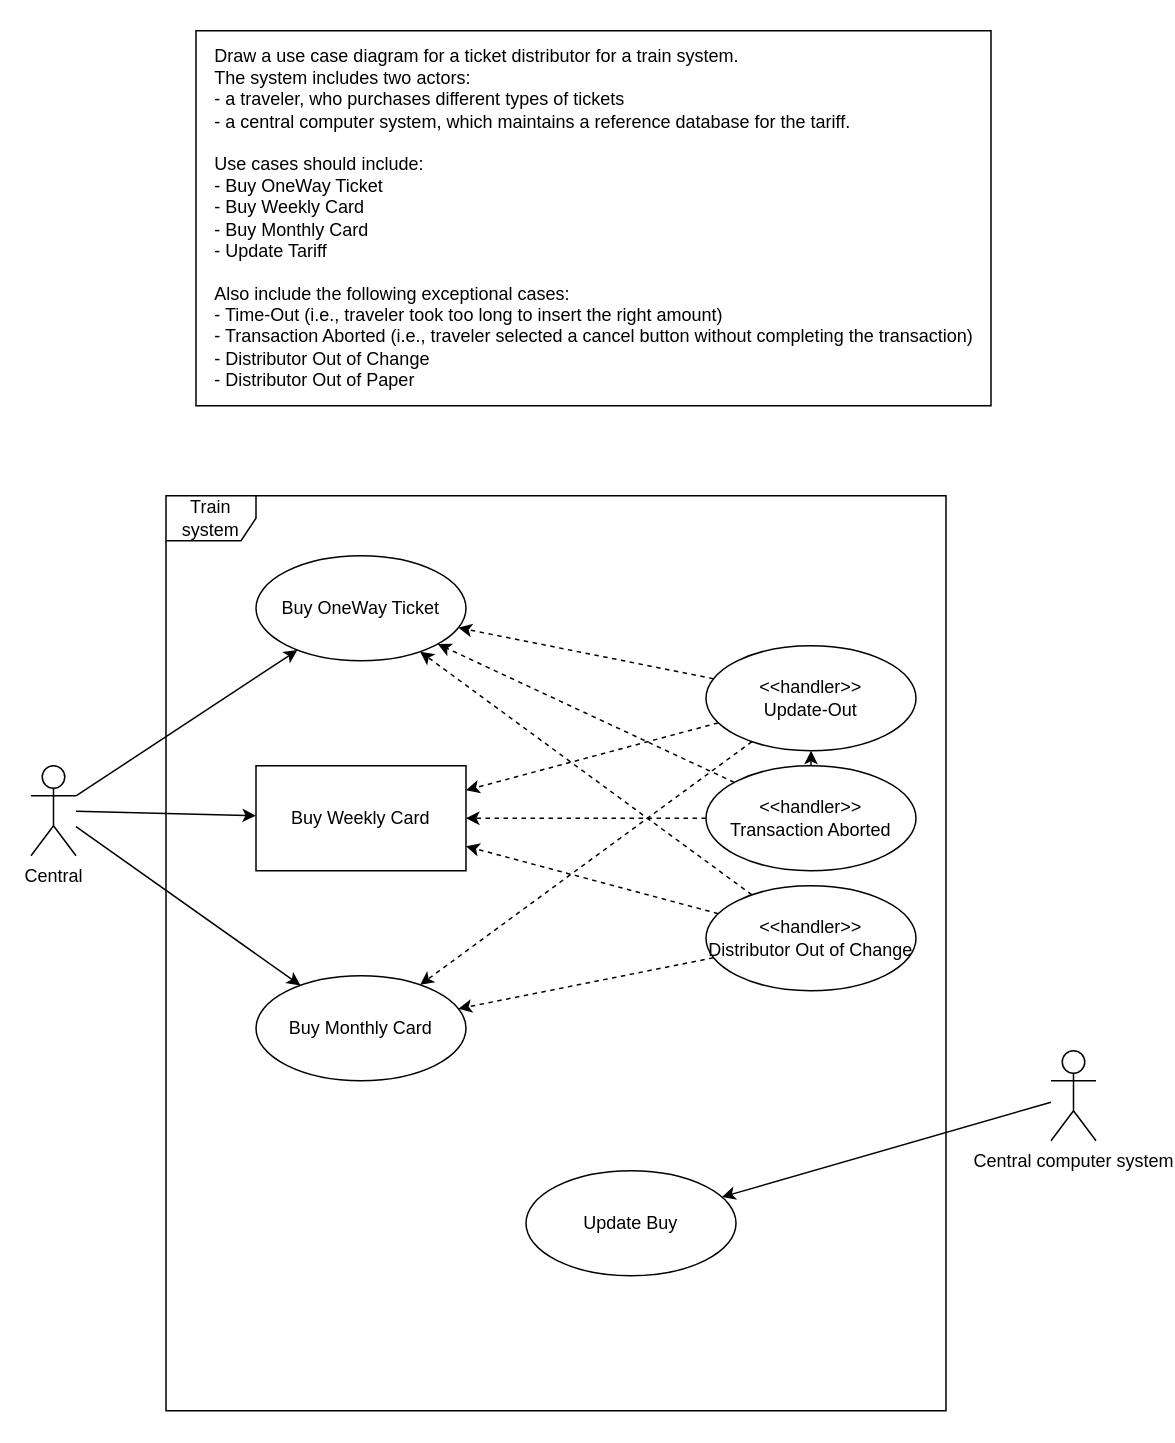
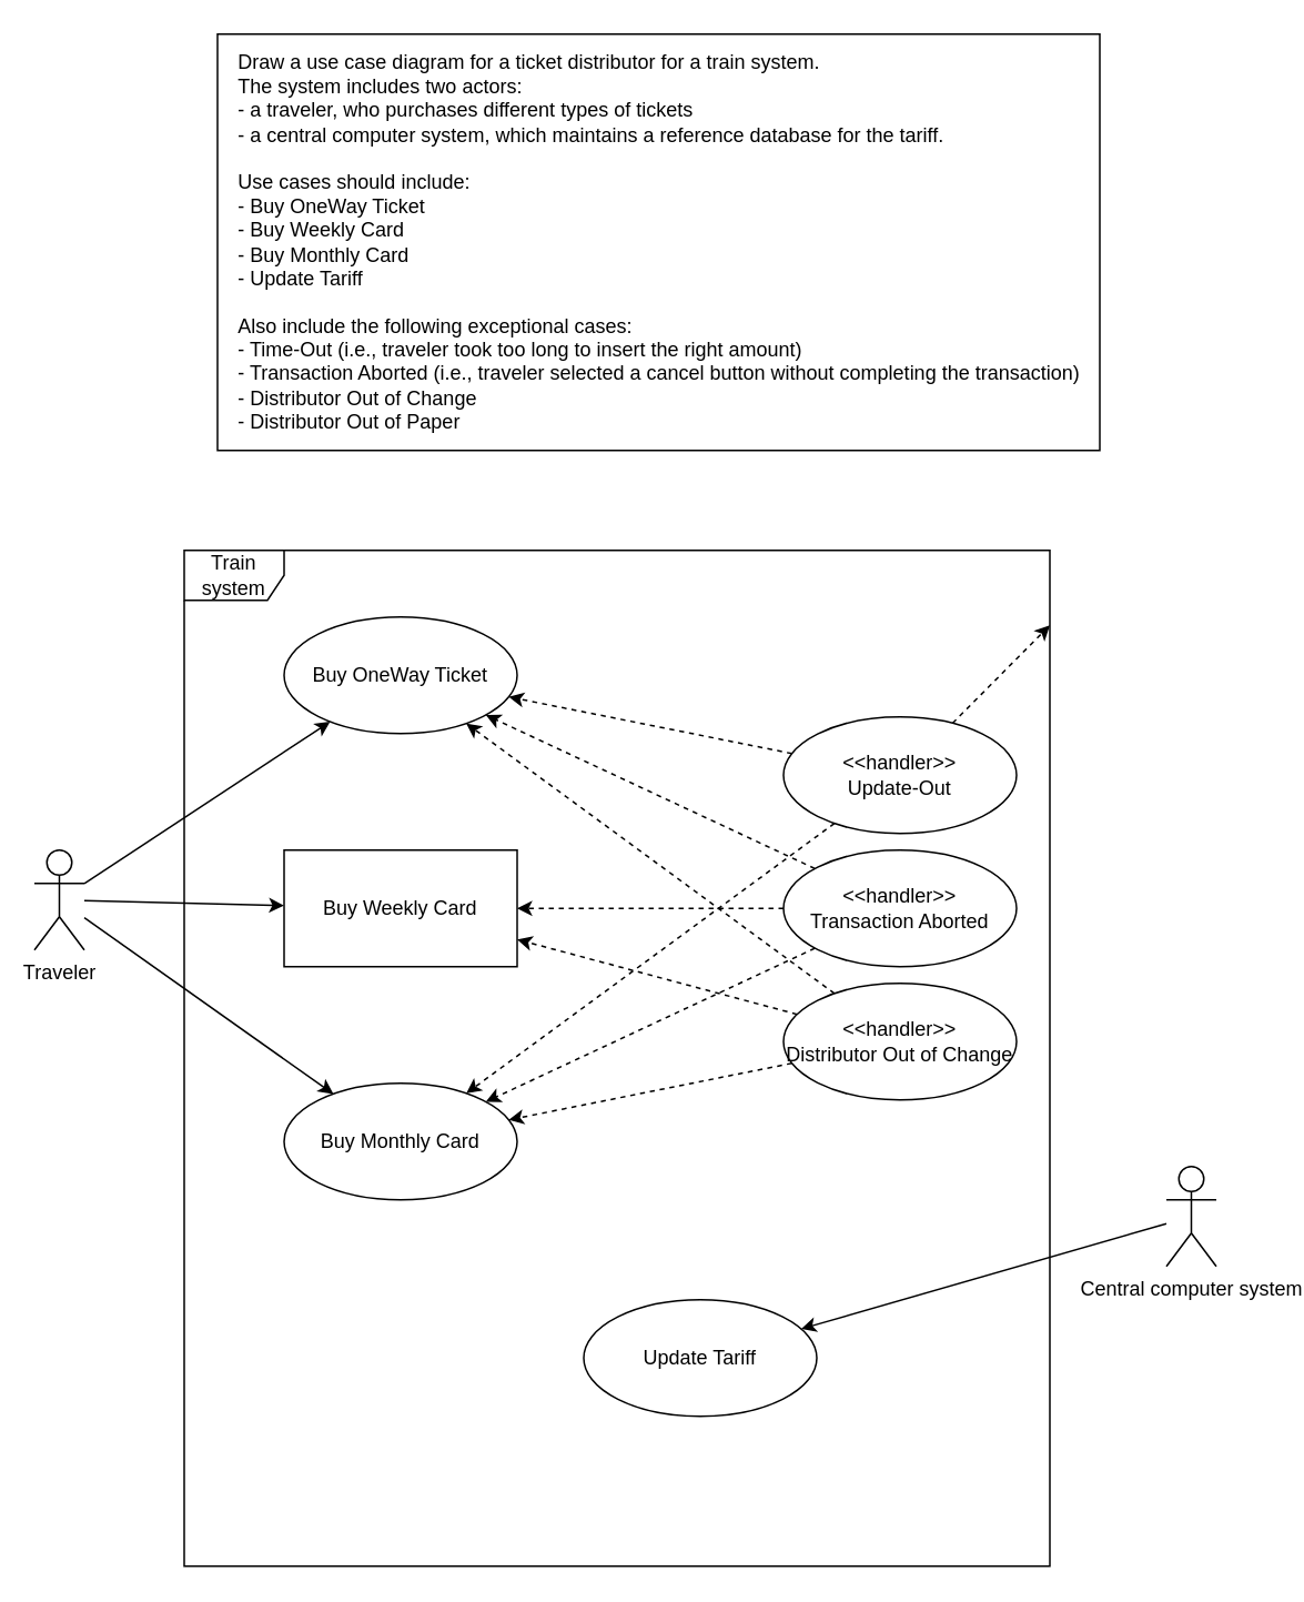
  <mxCell id="0" />
  <mxCell id="1" parent="0" />
  <mxCell id="2" style="edgeStyle=none;html=1;" parent="1" source="5" target="9" edge="1"><mxGeometry relative="1" as="geometry" /></mxCell>
  <mxCell id="3" style="edgeStyle=none;html=1;" parent="1" source="5" target="10" edge="1"><mxGeometry relative="1" as="geometry" /></mxCell>
  <mxCell id="4" style="edgeStyle=none;html=1;" parent="1" source="5" target="11" edge="1"><mxGeometry relative="1" as="geometry" /></mxCell>
- <mxCell id="5" value="Central" style="shape=umlActor;verticalLabelPosition=bottom;verticalAlign=top;html=1;container=0;" parent="1" vertex="1"><mxGeometry x="20" y="510" width="30" height="60" as="geometry" /></mxCell>
+ <mxCell id="5" value="Traveler" style="shape=umlActor;verticalLabelPosition=bottom;verticalAlign=top;html=1;container=0;" parent="1" vertex="1"><mxGeometry x="20" y="510" width="30" height="60" as="geometry" /></mxCell>
  <mxCell id="6" style="edgeStyle=none;html=1;" edge="1" parent="1" source="7" target="12"><mxGeometry relative="1" as="geometry" /></mxCell>
  <mxCell id="7" value="&lt;span&gt;&lt;/span&gt;&lt;span&gt;&lt;/span&gt;&lt;span&gt;Central computer system&lt;/span&gt;" style="shape=umlActor;verticalLabelPosition=bottom;verticalAlign=top;html=1;" parent="1" vertex="1"><mxGeometry x="700" y="700" width="30" height="60" as="geometry" /></mxCell>
  <mxCell id="8" value="Train system" style="shape=umlFrame;whiteSpace=wrap;html=1;" parent="1" vertex="1"><mxGeometry x="110" y="330" width="520" height="610" as="geometry" /></mxCell>
  <mxCell id="9" value="&lt;span&gt;&lt;/span&gt;&lt;span&gt;&lt;/span&gt;&lt;span&gt;Buy OneWay Ticket&lt;/span&gt;" style="ellipse;whiteSpace=wrap;html=1;" parent="1" vertex="1"><mxGeometry x="170" y="370" width="140" height="70" as="geometry" /></mxCell>
  <mxCell id="10" value="&lt;span&gt;&lt;/span&gt;&lt;span&gt;&lt;/span&gt;&lt;span&gt;Buy Weekly Card&lt;/span&gt;" style="whiteSpace=wrap;html=1;rounded=0;" parent="1" vertex="1"><mxGeometry x="170" y="510" width="140" height="70" as="geometry" /></mxCell>
  <mxCell id="11" value="&lt;span&gt;&lt;/span&gt;&lt;span&gt;&lt;/span&gt;&lt;span&gt;Buy Monthly Card&lt;/span&gt;" style="ellipse;whiteSpace=wrap;html=1;" parent="1" vertex="1"><mxGeometry x="170" y="650" width="140" height="70" as="geometry" /></mxCell>
- <mxCell id="12" value="&lt;span&gt;&lt;/span&gt;&lt;span&gt;&lt;/span&gt;&lt;span&gt;Update Buy&lt;/span&gt;" style="ellipse;whiteSpace=wrap;html=1;" parent="1" vertex="1"><mxGeometry x="350" y="780" width="140" height="70" as="geometry" /></mxCell>
+ <mxCell id="12" value="&lt;span&gt;&lt;/span&gt;&lt;span&gt;&lt;/span&gt;&lt;span&gt;Update Tariff&lt;/span&gt;" style="ellipse;whiteSpace=wrap;html=1;" parent="1" vertex="1"><mxGeometry x="350" y="780" width="140" height="70" as="geometry" /></mxCell>
  <mxCell id="13" value="&lt;div style=&quot;text-align: left&quot;&gt;&lt;span&gt;Draw a use case diagram for a ticket distributor for a train system.&lt;/span&gt;&lt;/div&gt;&lt;span&gt;&lt;div style=&quot;text-align: left&quot;&gt;&lt;span&gt;The system includes two actors:&lt;/span&gt;&lt;/div&gt;&lt;/span&gt;&lt;span&gt;&lt;div style=&quot;text-align: left&quot;&gt;&lt;span&gt;- a traveler, who purchases different types of tickets&lt;/span&gt;&lt;/div&gt;&lt;div style=&quot;text-align: left&quot;&gt;&lt;span&gt;- a central computer system, which maintains a reference database for the tariff.&lt;/span&gt;&lt;/div&gt;&lt;div style=&quot;text-align: left&quot;&gt;&lt;br&gt;&lt;/div&gt;&lt;div style=&quot;text-align: left&quot;&gt;&lt;span&gt;Use cases should include:&lt;/span&gt;&lt;/div&gt;&lt;div style=&quot;text-align: left&quot;&gt;&lt;span&gt;- Buy OneWay Ticket&lt;/span&gt;&lt;/div&gt;&lt;div style=&quot;text-align: left&quot;&gt;&lt;span&gt;- Buy Weekly Card&lt;/span&gt;&lt;/div&gt;&lt;div style=&quot;text-align: left&quot;&gt;&lt;span&gt;- Buy Monthly Card&lt;/span&gt;&lt;/div&gt;&lt;div style=&quot;text-align: left&quot;&gt;&lt;span&gt;- Update Tariff&lt;/span&gt;&lt;/div&gt;&lt;div style=&quot;text-align: left&quot;&gt;&lt;br&gt;&lt;/div&gt;&lt;div style=&quot;text-align: left&quot;&gt;&lt;span&gt;Also include the following exceptional cases:&lt;/span&gt;&lt;/div&gt;&lt;div style=&quot;text-align: left&quot;&gt;&lt;span&gt;- Time-Out (i.e., traveler took too long to insert the right amount)&lt;/span&gt;&lt;/div&gt;&lt;div style=&quot;text-align: left&quot;&gt;&lt;span&gt;- Transaction Aborted (i.e., traveler selected a cancel button without completing the transaction)&lt;/span&gt;&lt;/div&gt;&lt;div style=&quot;text-align: left&quot;&gt;&lt;span&gt;- Distributor Out of Change&lt;/span&gt;&lt;/div&gt;&lt;div style=&quot;text-align: left&quot;&gt;&lt;span&gt;- Distributor Out of Paper&lt;/span&gt;&lt;/div&gt;&lt;/span&gt;" style="html=1;" parent="1" vertex="1"><mxGeometry x="130" y="20" width="530" height="250" as="geometry" /></mxCell>
  <mxCell id="14" style="edgeStyle=none;html=1;dashed=1;" edge="1" parent="1" source="17" target="9"><mxGeometry relative="1" as="geometry" /></mxCell>
- <mxCell id="15" style="edgeStyle=none;html=1;dashed=1;" edge="1" parent="1" source="17" target="10"><mxGeometry relative="1" as="geometry" /></mxCell>
+ <mxCell id="15" style="edgeStyle=none;html=1;dashed=1;" edge="1" parent="1" source="17" target="8"><mxGeometry relative="1" as="geometry" /></mxCell>
  <mxCell id="16" style="edgeStyle=none;html=1;dashed=1;" edge="1" parent="1" source="17" target="11"><mxGeometry relative="1" as="geometry" /></mxCell>
  <mxCell id="17" value="&amp;lt;&amp;lt;handler&amp;gt;&amp;gt;&lt;br&gt;Update-Out" style="ellipse;whiteSpace=wrap;html=1;" parent="1" vertex="1"><mxGeometry x="470" y="430" width="140" height="70" as="geometry" /></mxCell>
  <mxCell id="18" style="edgeStyle=none;html=1;dashed=1;" edge="1" parent="1" source="21" target="9"><mxGeometry relative="1" as="geometry" /></mxCell>
  <mxCell id="19" style="edgeStyle=none;html=1;dashed=1;" edge="1" parent="1" source="21" target="10"><mxGeometry relative="1" as="geometry" /></mxCell>
- <mxCell id="20" style="edgeStyle=none;html=1;dashed=1;" edge="1" parent="1" source="21" target="17"><mxGeometry relative="1" as="geometry" /></mxCell>
+ <mxCell id="20" style="edgeStyle=none;html=1;dashed=1;" edge="1" parent="1" source="21" target="11"><mxGeometry relative="1" as="geometry" /></mxCell>
  <mxCell id="21" value="&amp;lt;&amp;lt;handler&amp;gt;&amp;gt;&lt;br&gt;Transaction Aborted" style="ellipse;whiteSpace=wrap;html=1;" parent="1" vertex="1"><mxGeometry x="470" y="510" width="140" height="70" as="geometry" /></mxCell>
  <mxCell id="22" style="edgeStyle=none;html=1;dashed=1;" edge="1" parent="1" source="25" target="10"><mxGeometry relative="1" as="geometry" /></mxCell>
  <mxCell id="23" style="edgeStyle=none;html=1;dashed=1;" edge="1" parent="1" source="25" target="9"><mxGeometry relative="1" as="geometry" /></mxCell>
  <mxCell id="24" style="edgeStyle=none;html=1;dashed=1;" edge="1" parent="1" source="25" target="11"><mxGeometry relative="1" as="geometry" /></mxCell>
  <mxCell id="25" value="&amp;lt;&amp;lt;handler&amp;gt;&amp;gt;&lt;br&gt;&lt;span style=&quot;text-align: left&quot;&gt;Distributor Out of Change&lt;/span&gt;" style="ellipse;whiteSpace=wrap;html=1;" parent="1" vertex="1"><mxGeometry x="470" y="590" width="140" height="70" as="geometry" /></mxCell>
